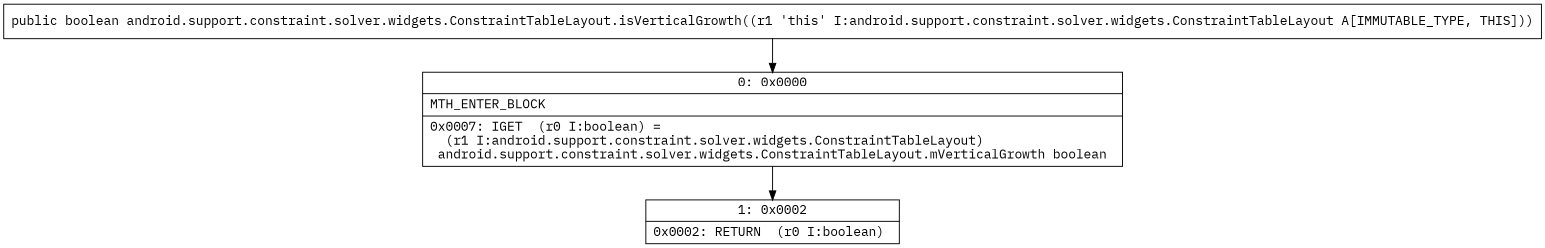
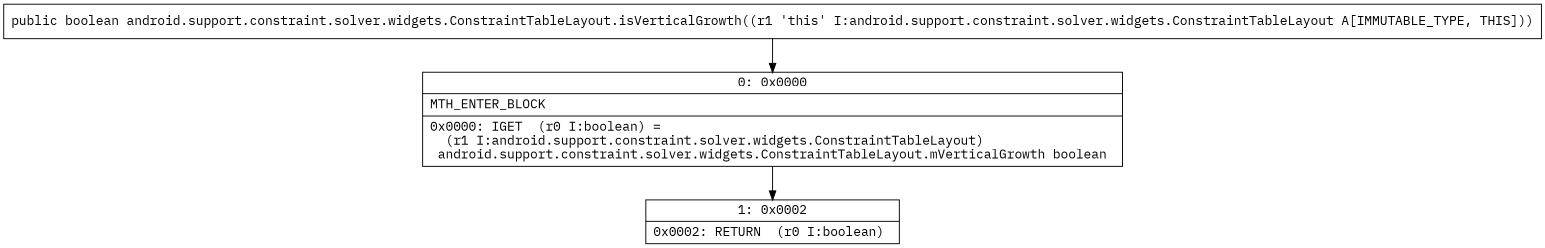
  digraph {
    fontname="IBM Plex Mono"
    node [shape=record fontname="IBM Plex Mono"]
    edge [fontname="IBM Plex Mono"]
-   n1 [label="{0\:\ 0x0000|MTH_ENTER_BLOCK\l|0x0007: IGET  (r0 I:boolean) = \l  (r1 I:android.support.constraint.solver.widgets.ConstraintTableLayout)\l android.support.constraint.solver.widgets.ConstraintTableLayout.mVerticalGrowth boolean \l}"]
+   n1 [label="{0\:\ 0x0000|MTH_ENTER_BLOCK\l|0x0000: IGET  (r0 I:boolean) = \l  (r1 I:android.support.constraint.solver.widgets.ConstraintTableLayout)\l android.support.constraint.solver.widgets.ConstraintTableLayout.mVerticalGrowth boolean \l}"]
    n2 [label="{1\:\ 0x0002|0x0002: RETURN  (r0 I:boolean) \l}"]
    n3 [label="{public boolean android.support.constraint.solver.widgets.ConstraintTableLayout.isVerticalGrowth((r1 'this' I:android.support.constraint.solver.widgets.ConstraintTableLayout A[IMMUTABLE_TYPE, THIS])) }"]
    n1 -> n2
    n3 -> n1
  }
